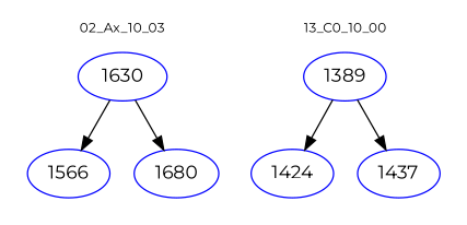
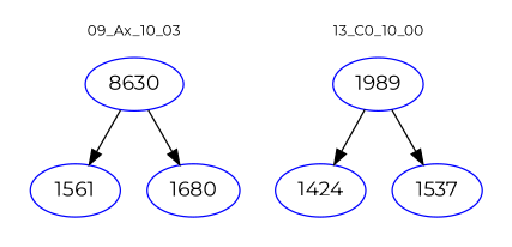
  digraph {
    fontname=Montserrat
    node [color=blue fontname=Montserrat]
    edge [color=black fontname=Montserrat]
-   n1 [label=1630]
-   n2 [label=1566]
+   n1 [label=8630]
+   n2 [label=1561]
    n3 [label=1680]
-   n4 [label=1389]
+   n4 [label=1989]
    n5 [label=1424]
-   n6 [label=1437]
+   n6 [label=1537]
    subgraph cluster_1 {
      color=white
      fontsize=10
-     label="02_Ax_10_03"
+     label="09_Ax_10_03"
      n1
      n2
      n3
    }
    subgraph cluster_2 {
      color=white
      fontsize=10
      label="13_C0_10_00"
      n4
      n5
      n6
    }
    n1 -> n2
    n1 -> n3
    n4 -> n5
    n4 -> n6
  }
